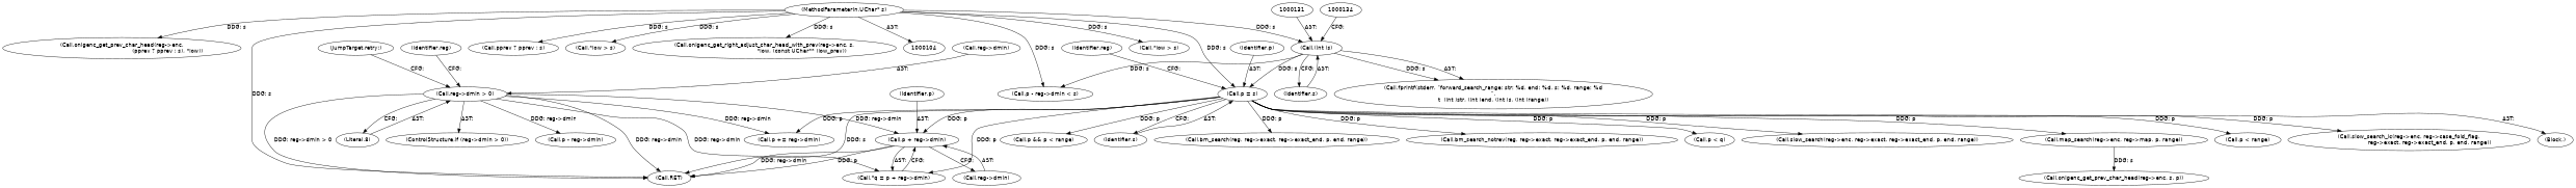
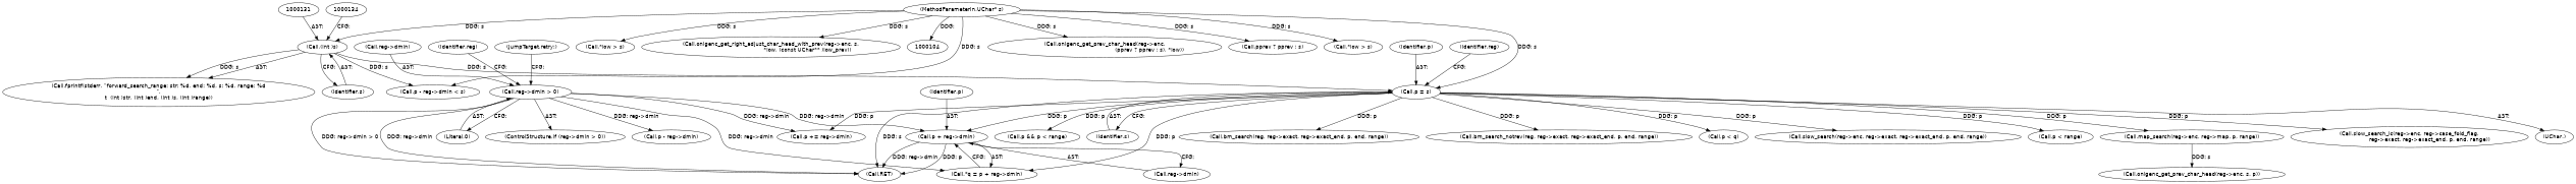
  digraph {
    fontname="DejaVu Sans"
    node [fontname="DejaVu Sans"]
    edge [fontname="DejaVu Sans"]
    n1 [label="(Call,p + reg->dmin)"]
    n2 [label="(Call,RET)"]
    n3 [label="(Call,reg->dmin)"]
    n4 [label="(Call,*q = p + reg->dmin)"]
    n5 [label="(Call,p = s)"]
    n6 [label="(Call,p < range)"]
    n7 [label="(Call,slow_search_ic(reg->enc, reg->case_fold_flag,\n                       reg->exact, reg->exact_end, p, end, range))"]
-   n8 [label="(Block,)"]
+   n8 [label="(UChar,)"]
    n9 [label="(Call,p && p < range)"]
    n10 [label="(Identifier,s)"]
    n11 [label="(Call,bm_search(reg, reg->exact, reg->exact_end, p, end, range))"]
    n12 [label="(Call,bm_search_notrev(reg, reg->exact, reg->exact_end, p, end, range))"]
    n13 [label="(Call,p += reg->dmin)"]
    n14 [label="(Call,p < q)"]
    n15 [label="(Call,map_search(reg->enc, reg->map, p, range))"]
    n16 [label="(Call,slow_search(reg->enc, reg->exact, reg->exact_end, p, end, range))"]
    n17 [label="(Call,onigenc_get_prev_char_head(reg->enc, s, p))"]
    n18 [label="(Call,(int )s)"]
    n19 [label="(Call,p - reg->dmin < s)"]
    n20 [label="(Identifier,s)"]
    n21 [label="(Call,fprintf(stderr, \"forward_search_range: str: %d, end: %d, s: %d, range: %d\n\",\n\t  (int )str, (int )end, (int )s, (int )range))"]
    n22 [label="(MethodParameterIn,UChar* s)"]
    n23 [label="(Call,*low > s)"]
    n24 [label="(Call,onigenc_get_prev_char_head(reg->enc,\n                                                   (pprev ? pprev : s), *low))"]
    n25 [label="(Call,pprev ? pprev : s)"]
    n26 [label="(Call,*low > s)"]
    n27 [label="(Call,onigenc_get_right_adjust_char_head_with_prev(reg->enc, s,\n                                          *low, (const UChar** )low_prev))"]
    1000104
    n29 [label="(Call,reg->dmin > 0)"]
    n30 [label="(ControlStructure,if (reg->dmin > 0))"]
    n31 [label="(Call,p - reg->dmin)"]
-   n32 [label="(Literal,8)"]
+   n32 [label="(Literal,0)"]
    n33 [label="(Identifier,p)"]
    n34 [label="(Call,reg->dmin)"]
    n35 [label="(JumpTarget,retry:)"]
    n36 [label="(Identifier,reg)"]
    n37 [label="(Identifier,p)"]
    n38 [label="(Identifier,reg)"]
    1000131
    1000134
    n1 -> n2 [label="DDG: reg->dmin"]
    n1 -> n2 [label="DDG: p"]
    n1 -> n3 [label="CFG: "]
    n1 -> n4 [label="AST: "]
    n3 -> n1 [label="AST: "]
    n4 -> n1 [label="CFG: "]
    n5 -> n1 [label="DDG: p"]
    n5 -> n2 [label="DDG: s"]
    n5 -> n4 [label="DDG: p"]
    n5 -> n6 [label="DDG: p"]
    n5 -> n7 [label="DDG: p"]
    n5 -> n8 [label="AST: "]
    n5 -> n9 [label="DDG: p"]
    n5 -> n10 [label="CFG: "]
    n5 -> n11 [label="DDG: p"]
    n5 -> n12 [label="DDG: p"]
    n5 -> n13 [label="DDG: p"]
    n5 -> n14 [label="DDG: p"]
    n5 -> n15 [label="DDG: p"]
    n5 -> n16 [label="DDG: p"]
    n10 -> n5 [label="AST: "]
    n15 -> n17 [label="DDG: s"]
    n18 -> n5 [label="DDG: s"]
    n18 -> n19 [label="DDG: s"]
    n18 -> n20 [label="CFG: "]
    n18 -> n21 [label="AST: "]
    n18 -> n21 [label="DDG: s"]
    n20 -> n18 [label="AST: "]
-   n22 -> n2 [label="DDG: s"]
    n22 -> n5 [label="DDG: s"]
    n22 -> n18 [label="DDG: s"]
    n22 -> n19 [label="DDG: s"]
    n22 -> n23 [label="DDG: s"]
    n22 -> n24 [label="DDG: s"]
    n22 -> n25 [label="DDG: s"]
    n22 -> n26 [label="DDG: s"]
    n22 -> n27 [label="DDG: s"]
-   n22 -> 1000104 [label="AST: "]
+   n22 -> 1000104 [label="DDG: "]
    n29 -> n1 [label="DDG: reg->dmin"]
    n29 -> n2 [label="DDG: reg->dmin"]
    n29 -> n2 [label="DDG: reg->dmin > 0"]
    n29 -> n4 [label="DDG: reg->dmin"]
    n29 -> n13 [label="DDG: reg->dmin"]
    n29 -> n30 [label="AST: "]
    n29 -> n31 [label="DDG: reg->dmin"]
    n29 -> n32 [label="CFG: "]
    n32 -> n29 [label="AST: "]
    n33 -> n5 [label="AST: "]
    n34 -> n29 [label="AST: "]
    n35 -> n29 [label="CFG: "]
    n36 -> n5 [label="CFG: "]
    n37 -> n1 [label="AST: "]
    n38 -> n29 [label="CFG: "]
    1000131 -> n18 [label="AST: "]
    1000134 -> n18 [label="CFG: "]
  }
